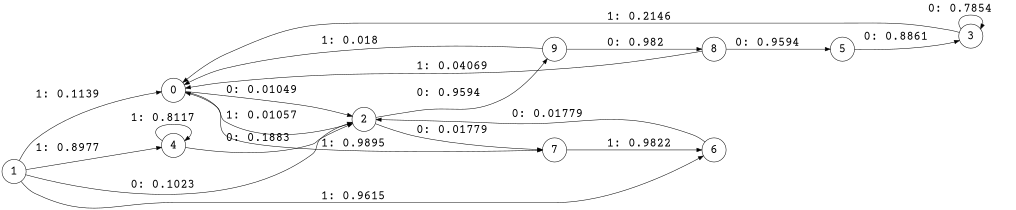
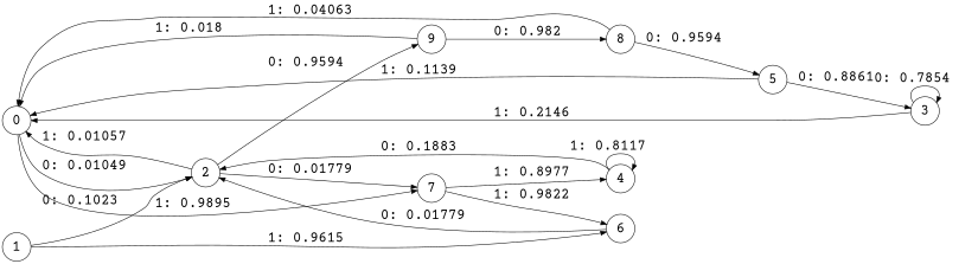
  digraph {
    fontname="Courier Prime"
    rankdir=LR
    node [fontname="Courier Prime" fontsize=24 shape=circle]
    edge [fontname="Courier Prime" fontsize=24]
    0
    2
    7
    9
    6
    8
    1
    4
    5
    3
    0 -> 2 [label="0: 0.01049  "]
    0 -> 7 [label="1: 0.9895   "]
    2 -> 0 [label="1: 0.01057  "]
    2 -> 7 [label="0: 0.01779  "]
    2 -> 9 [label="0: 0.9594   "]
    7 -> 6 [label="1: 0.9822   "]
    9 -> 0 [label="1: 0.018    "]
    9 -> 8 [label="0: 0.982    "]
    6 -> 2 [label="0: 0.01779  "]
-   8 -> 0 [label="1: 0.04069  "]
+   8 -> 0 [label="1: 0.04063  "]
    8 -> 5 [label="0: 0.9594   "]
    1 -> 2 [label="0: 0.1023   "]
    1 -> 6 [label="1: 0.9615   "]
-   1 -> 4 [label="1: 0.8977   "]
+   7 -> 4 [label="1: 0.8977   "]
    4 -> 2 [label="0: 0.1883   "]
    4 -> 4 [label="1: 0.8117   "]
-   1 -> 0 [label="1: 0.1139   "]
+   5 -> 0 [label="1: 0.1139   "]
    5 -> 3 [label="0: 0.8861   "]
    3 -> 0 [label="1: 0.2146   "]
    3 -> 3 [label="0: 0.7854   "]
  }
